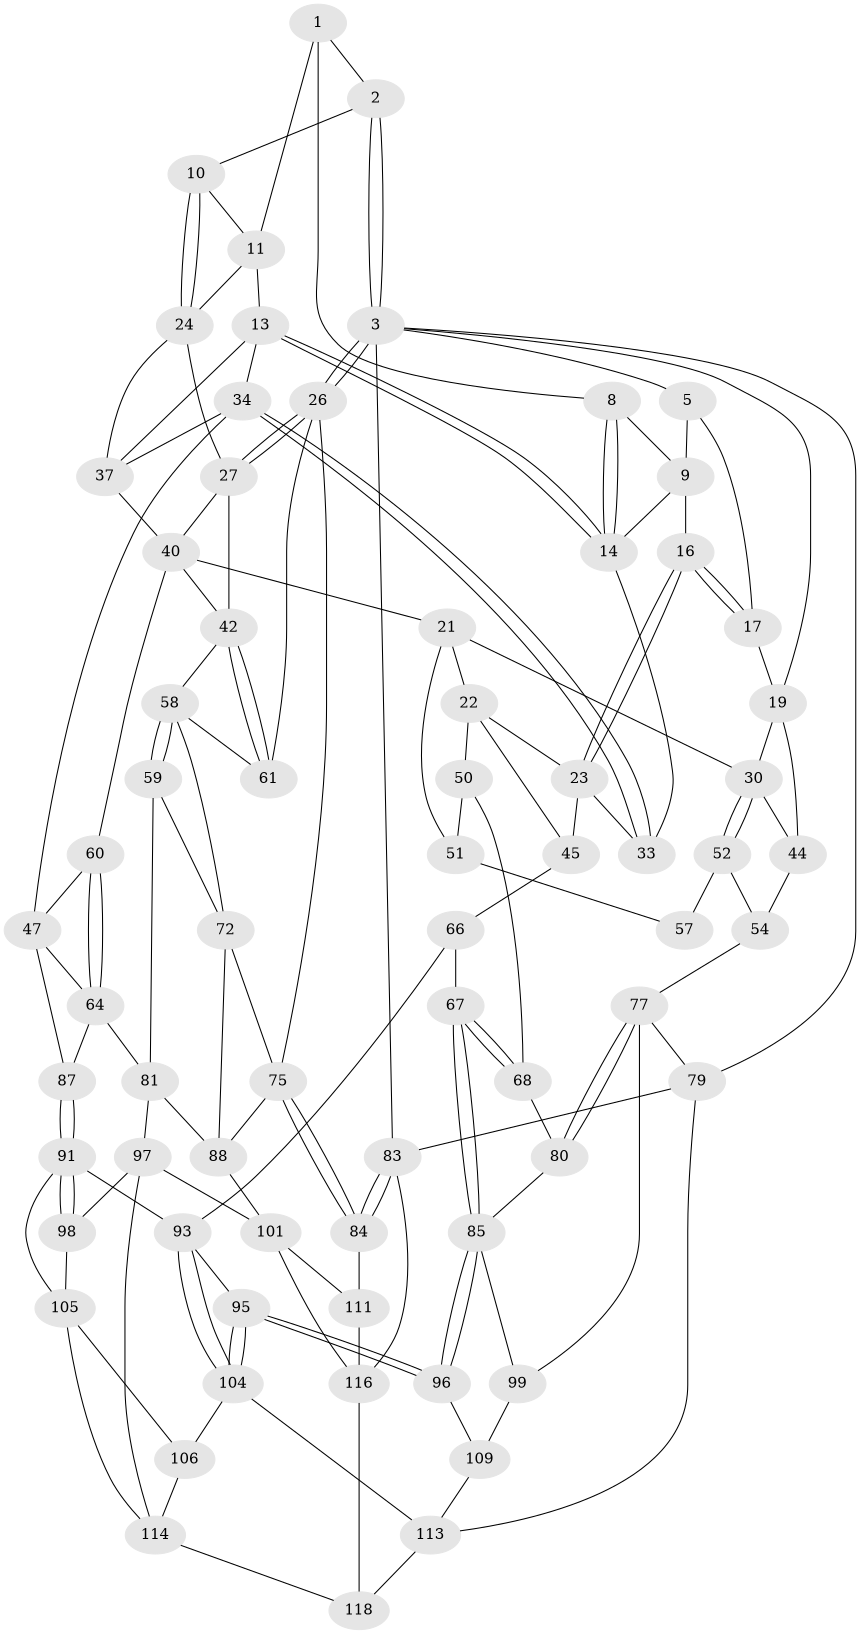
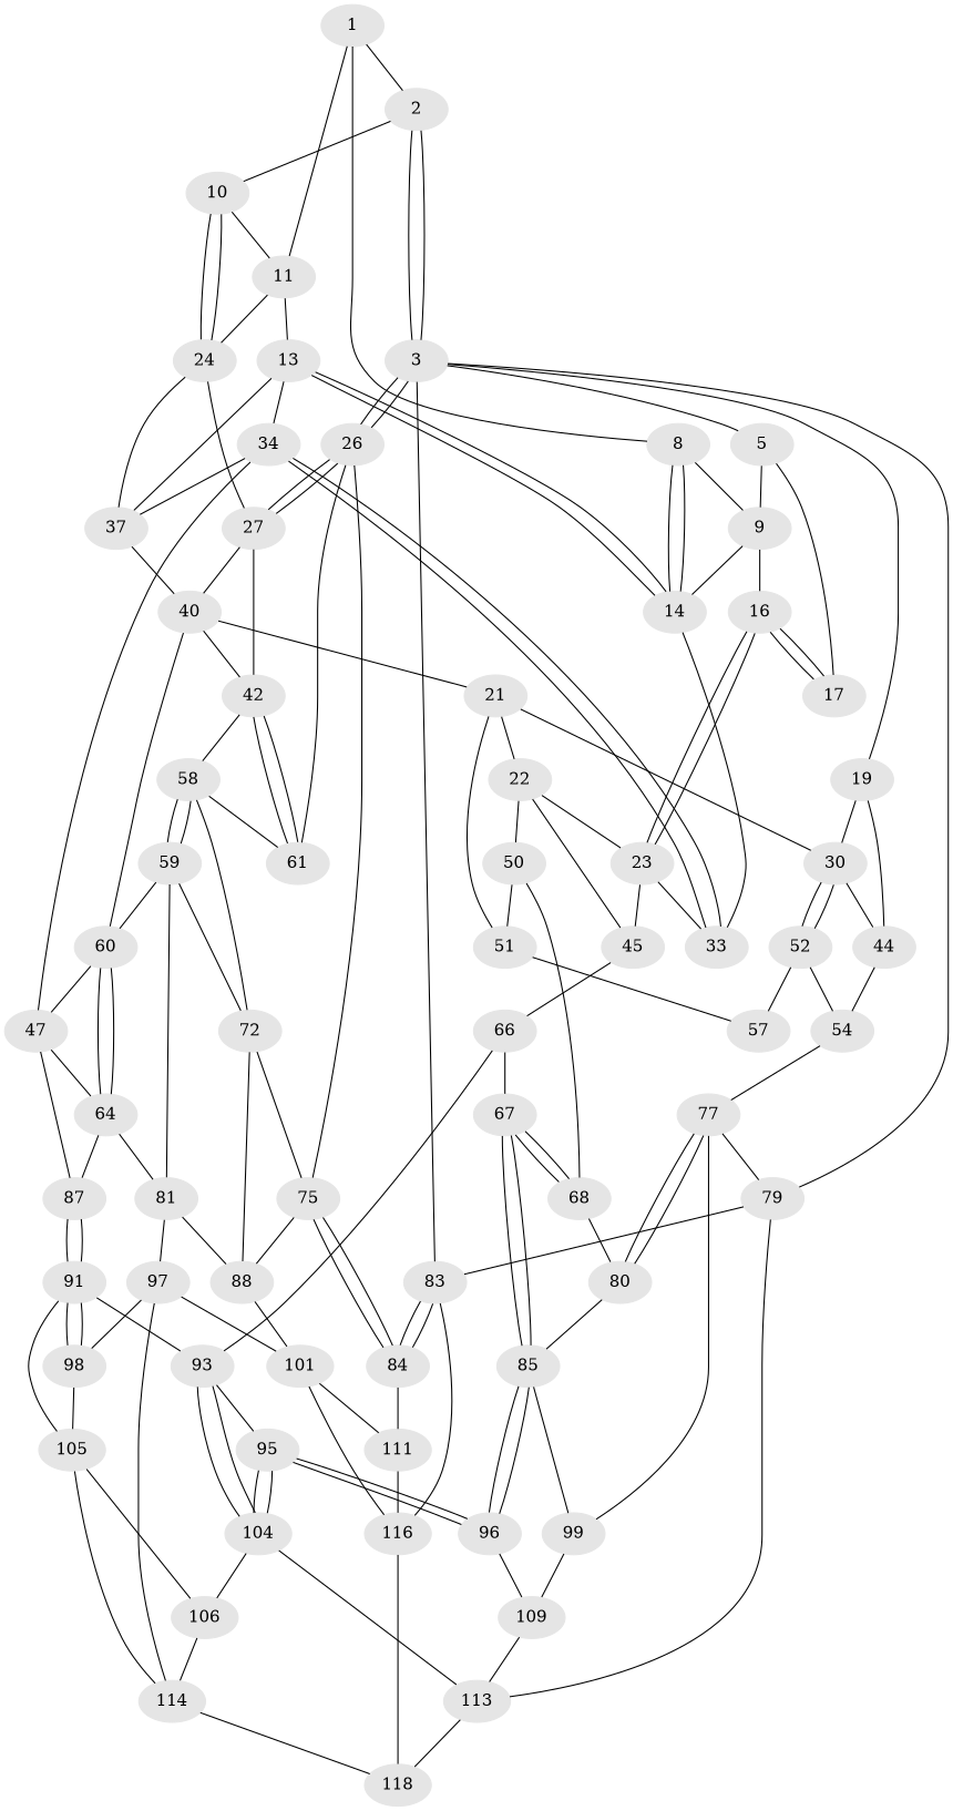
  graph {
    node [color=gray90 style=filled]
    1 [super="+7"]
    2
    8
    11 [super="+12"]
    3 [super="+4"]
    10
    9 [super="+15"]
    14 [super="+32"]
    24 [super="+25"]
    13 [super="+33"]
    5 [super="+6"]
    19 [super="+20"]
    26 [super="+63"]
    79
    83
    17 [super="+18"]
    30 [super="+31"]
    44
    27 [super="+28"]
    61
    75 [super="+76"]
    113 [super="+119"]
    84 [super="+110"]
    116 [super="+120"]
    16
    n26 [label=33]
    23 [super="+36"]
    37 [super="+38"]
    34 [super="+39"]
    47 [super="+48"]
    40 [super="+41"]
    45 [super="+49"]
    21 [super="+29"]
    22 [super="+46"]
    51 [super="+56"]
    52 [super="+53"]
    54 [super="+55"]
    50 [super="+65"]
    57 [super="+69"]
    66
    68 [super="+70"]
    42 [super="+43"]
    88 [super="+90"]
    60
    58 [super="+62"]
    64 [super="+82"]
    87
    59 [super="+74"]
    72 [super="+73"]
    77 [super="+78"]
    67
    93 [super="+94"]
    81 [super="+89"]
    91 [super="+92"]
    80
    99 [super="+100"]
    97 [super="+103"]
    85 [super="+86"]
    95
    104 [super="+107"]
    96
    101 [super="+102"]
    111 [super="+115"]
    109 [super="+112"]
    118
    98
    114 [super="+117"]
    105 [super="+108"]
    106
    1 -- 2
    1 -- 8
    1 -- 11
    2 -- 3
    2 -- 3
    2 -- 10
    8 -- 9
    8 -- 14
    8 -- 14
    11 -- 24
    11 -- 13
    3 -- 5
    3 -- 19
    3 -- 26
    3 -- 26
    3 -- 79
    3 -- 83
    10 -- 11
    10 -- 24
    10 -- 24
    9 -- 14
    9 -- 16
    14 -- n26
    24 -- 27
    24 -- 37
    13 -- 14
    13 -- 14
    13 -- 37
    13 -- 34
    5 -- 9
    5 -- 17
    19 -- 30
    19 -- 44
    26 -- 27
    26 -- 27
    26 -- 61
    26 -- 75
    79 -- 83
    79 -- 113
    83 -- 84
    83 -- 84
    83 -- 116
-   17 -- 19
    30 -- 44
    30 -- 52
    30 -- 52
    44 -- 54
    27 -- 40
    27 -- 42
    75 -- 84
    75 -- 84
    75 -- 88
    113 -- 118
    84 -- 111 [weight=2]
    116 -- 118
    16 -- 17
    16 -- 17
    16 -- 23
    16 -- 23
    23 -- n26
    23 -- 45
    37 -- 40
    34 -- n26
    34 -- n26
    34 -- 37
    34 -- 47
    47 -- 64
    47 -- 87
    40 -- 21
    40 -- 42
    40 -- 60
    45 -- 66
    21 -- 30
    21 -- 22
    21 -- 51
    22 -- 23
    22 -- 45
    22 -- 50
    51 -- 57
    52 -- 54
    52 -- 57 [weight=2]
    54 -- 77
    50 -- 51 [weight=2]
    50 -- 68
    66 -- 67
    66 -- 93
    68 -- 80
    42 -- 61
    42 -- 61
    42 -- 58
    88 -- 101
    60 -- 47
    60 -- 64
    60 -- 64
    58 -- 61
    58 -- 59
    58 -- 59
    58 -- 72
    64 -- 87
    64 -- 81
    87 -- 91
    87 -- 91
+   59 -- 60
    59 -- 72
    59 -- 81
    72 -- 75
    72 -- 88
    77 -- 79
    77 -- 80
    77 -- 80
    77 -- 99
    67 -- 68
    67 -- 68
    67 -- 85
    67 -- 85
    93 -- 95
    93 -- 104
    93 -- 104
    81 -- 88
    81 -- 97
    91 -- 93
    91 -- 98
    91 -- 98
    91 -- 105
    80 -- 85
    99 -- 109 [weight=2]
    97 -- 101
    97 -- 98
    97 -- 114
    85 -- 99
    85 -- 96
    85 -- 96
    95 -- 104
    95 -- 104
    95 -- 96
    95 -- 96
    104 -- 113
    104 -- 106
    96 -- 109
    101 -- 116
    101 -- 111
    111 -- 116
    109 -- 113
    98 -- 105
    114 -- 118
    105 -- 114
    105 -- 106
    106 -- 114
  }
